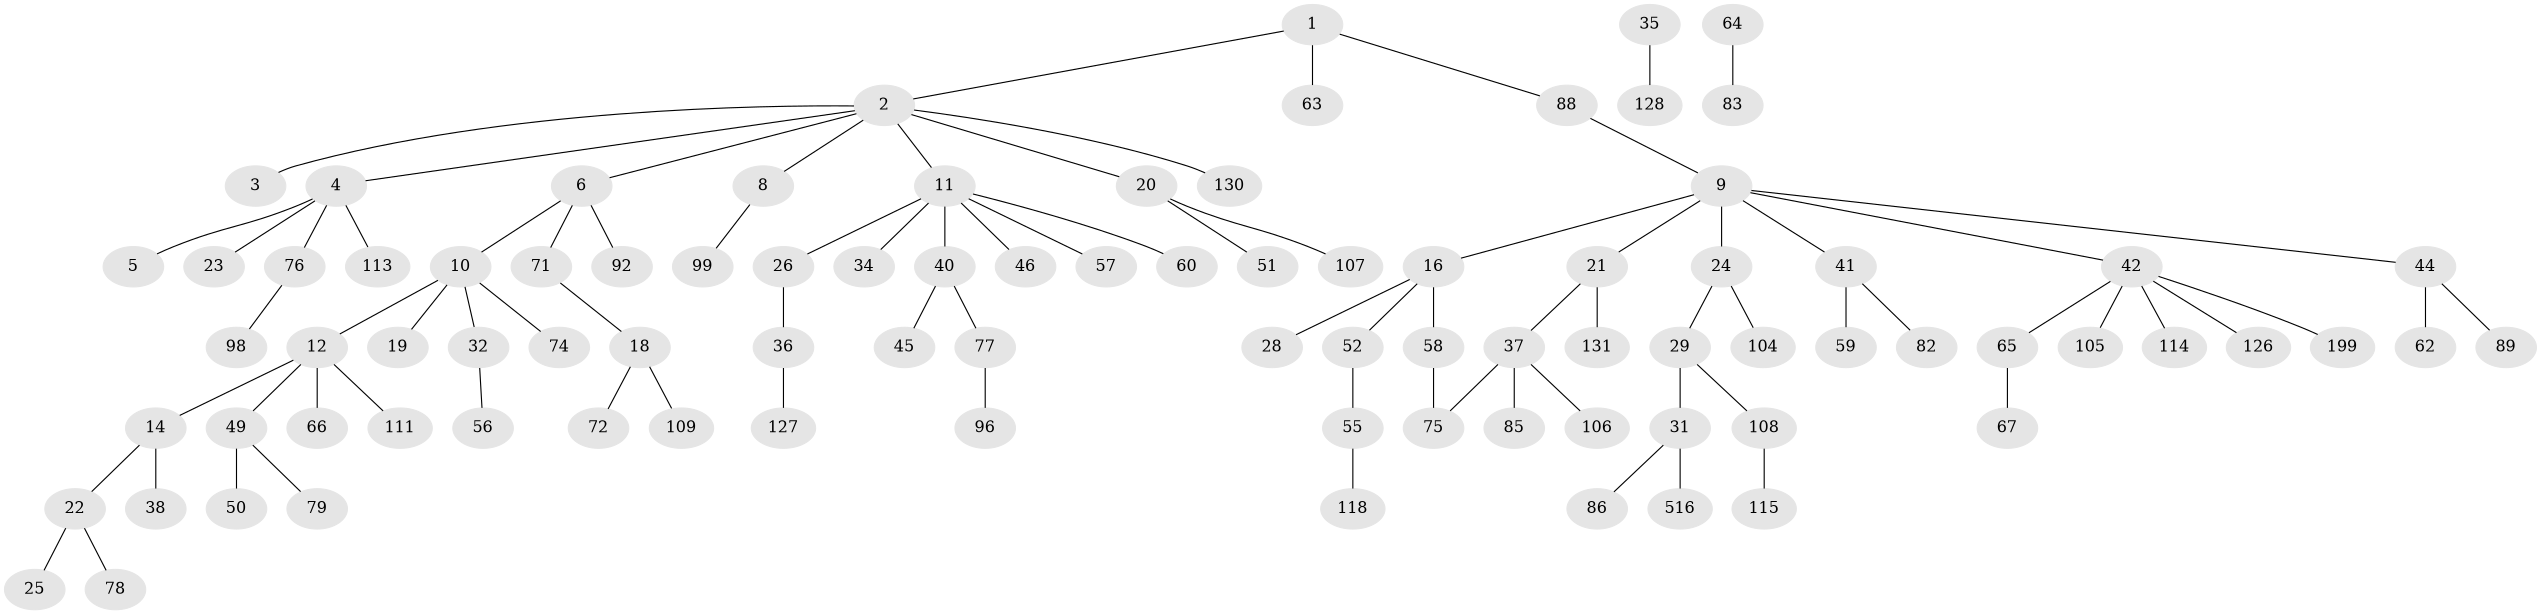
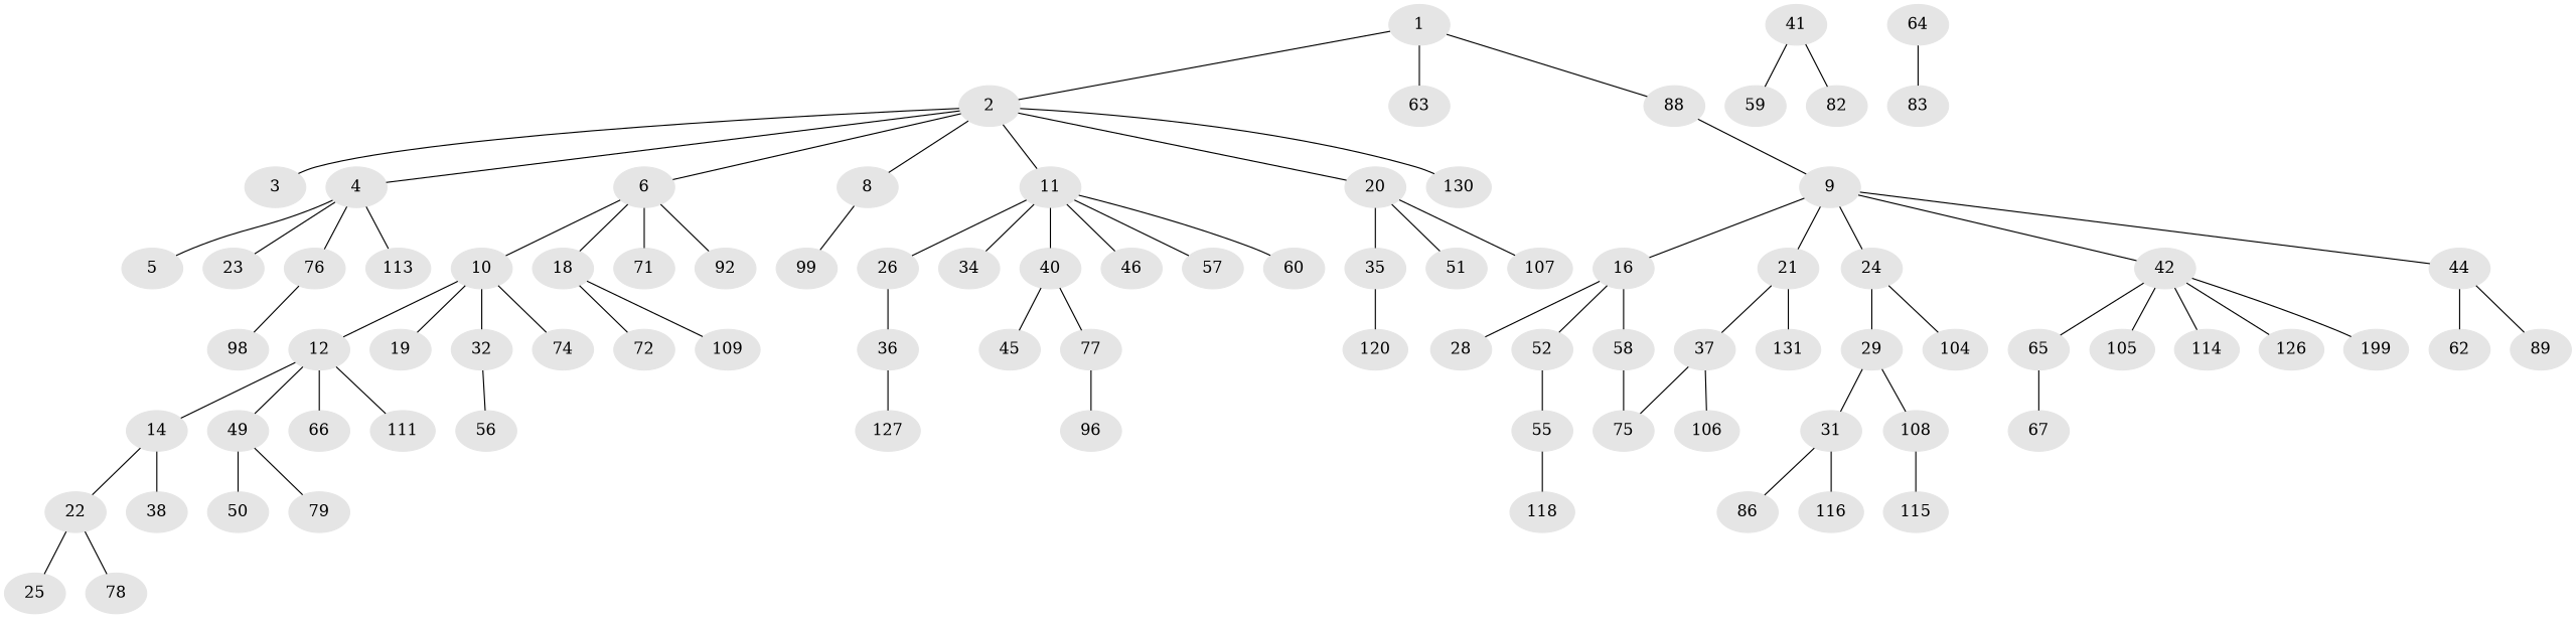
  graph {
    node [color=gray90 style=filled]
    1 [super="+7"]
    2 [super="+119"]
    63
    88
    3 [super="+53"]
    4 [super="+47"]
    6 [super="+13"]
    8
    11 [super="+17"]
    20 [super="+61"]
    130
    9 [super="+15"]
    16 [super="+27"]
    21 [super="+36"]
    24
    41
    42 [super="+54"]
    44 [super="+117"]
    5
    23
    76 [super="+102"]
    113 [super="+124"]
    10 [super="+39"]
    18 [super="+87"]
    71 [super="+73"]
    92
    99
    26 [super="+48"]
    34 [super="+103"]
    40 [super="+95"]
    46
    57
    60
    35 [super="+112"]
    51
    107
    98
    12 [super="+43"]
    19 [super="+123"]
    32 [super="+91"]
    74 [super="+125"]
    72
    109
    28
    52 [super="+128"]
    58 [super="+110"]
    37 [super="+90"]
    131
    29 [super="+100"]
    104
    59 [super="+97"]
    82
    65
    105
    114
    126
    n57 [label=199]
    62 [super="+80"]
    89
    14 [super="+30"]
    49 [super="+94"]
    66
    111 [super="+121"]
    56 [super="+69"]
    n65 [label=36]
    45 [super="+122"]
    77
    22 [super="+68"]
    38
    50 [super="+93"]
    79 [super="+81"]
    25
    78
    55 [super="+70"]
    75
-   120 [label=128]
-   85
+   120
    106
    31 [super="+84"]
    108
    127
    86
-   116 [label=516]
+   116
    115
    96
    67
    118
    83 [super="+101"]
    64
    1 -- 2
    1 -- 63
    1 -- 88
    2 -- 3
    2 -- 4
    2 -- 6
    2 -- 8
    2 -- 11
    2 -- 20
    2 -- 130
    88 -- 9
    4 -- 5
    4 -- 23
    4 -- 76
    4 -- 113
    6 -- 10
-   71 -- 18
+   6 -- 18
    6 -- 71
    6 -- 92
    8 -- 99
    11 -- 26
    11 -- 34
    11 -- 40
    11 -- 46
    11 -- 57
    11 -- 60
+   20 -- 35
    20 -- 51
    20 -- 107
    9 -- 16
    9 -- 21
    9 -- 24
-   9 -- 41
    9 -- 42
    9 -- 44
    16 -- 28
    16 -- 52
    16 -- 58
    21 -- 37
    21 -- 131
    24 -- 29
    24 -- 104
    41 -- 59
    41 -- 82
    42 -- 65
    42 -- 105
    42 -- 114
    42 -- 126
    42 -- n57
    44 -- 62
    44 -- 89
    76 -- 98
    10 -- 12
    10 -- 19
    10 -- 32
    10 -- 74
    18 -- 72
    18 -- 109
    26 -- n65
    40 -- 45
    40 -- 77
    35 -- 120
    12 -- 14
    12 -- 49
    12 -- 66
    12 -- 111
    32 -- 56
    52 -- 55
    58 -- 75
    37 -- 75
-   37 -- 85
    37 -- 106
    29 -- 31
    29 -- 108
    65 -- 67
    14 -- 22
    14 -- 38
    49 -- 50
    49 -- 79
    n65 -- 127
    77 -- 96
    22 -- 25
    22 -- 78
    55 -- 118
    31 -- 86
    31 -- 116
    108 -- 115
    64 -- 83
  }
